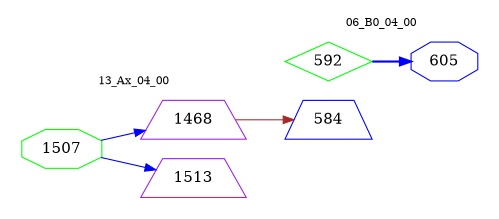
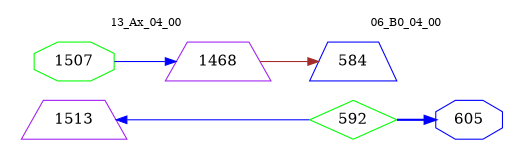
  digraph {
    rankdir=LR
    node [color=green shape=trapezium]
    edge [color=blue style=solid]
    n1 [label=1507 shape=octagon]
    n2 [color=purple label=1513]
    n3 [color=purple label=1468]
    n4 [label=592 shape=diamond]
    n5 [color=blue label=584]
    n6 [color=blue label=605 shape=octagon]
    subgraph cluster_1 {
      color=white
      fontsize=10
      label="13_Ax_04_00"
      n1
      n2
      n3
    }
    subgraph cluster_2 {
      color=white
      fontsize=10
      label="06_B0_04_00"
      n4
      n5
      n6
    }
-   n1 -> n2
+   n4 -> n2
    n1 -> n3
    n3 -> n5 [color=brown]
    n4 -> n6 [style=bold]
  }
